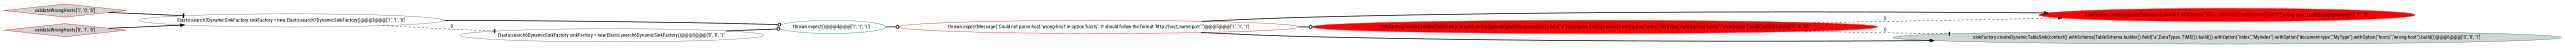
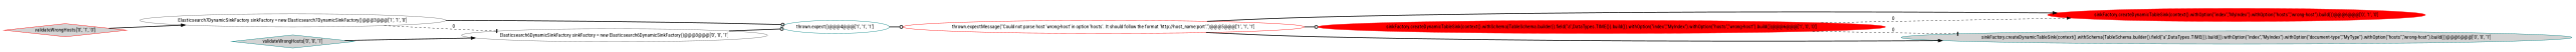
  digraph {
    fontname="Roboto Condensed"
    rankdir=LR
    node [color=red fillcolor=lightgray fontname="Roboto Condensed" shape=ellipse style=filled]
    edge [arrowhead=normal fontname="Roboto Condensed" style=bold]
-   n1 [label="validateWrongHosts['1', '0', '0']" shape=diamond]
    n2 [color=gray40 fillcolor=white label="Elasticsearch7DynamicSinkFactory sinkFactory = new Elasticsearch7DynamicSinkFactory()@@@3@@@['1', '1', '0']"]
    n3 [color=gray40 fillcolor=white label="Elasticsearch6DynamicSinkFactory sinkFactory = new Elasticsearch6DynamicSinkFactory()@@@3@@@['0', '0', '1']"]
    n4 [color=teal fillcolor=white label="thrown.expect()@@@4@@@['1', '1', '1']"]
    n5 [fillcolor=white label="thrown.expectMessage(\"Could not parse host 'wrong-host' in option 'hosts'. It should follow the format 'http://host_name:port'.\")@@@5@@@['1', '1', '1']"]
    n6 [label="validateWrongHosts['0', '1', '0']" shape=diamond]
    n7 [fillcolor=red label="sinkFactory.createDynamicTableSink(context().withOption(\"index\",\"MyIndex\").withOption(\"hosts\",\"wrong-host\").build())@@@6@@@['0', '1', '0']"]
    n8 [color=teal label="sinkFactory.createDynamicTableSink(context().withSchema(TableSchema.builder().field(\"a\",DataTypes.TIME()).build()).withOption(\"index\",\"MyIndex\").withOption(\"document-type\",\"MyType\").withOption(\"hosts\",\"wrong-host\").build())@@@6@@@['0', '0', '1']"]
    n9 [fillcolor=red label="sinkFactory.createDynamicTableSink(context().withSchema(TableSchema.builder().field(\"a\",DataTypes.TIME()).build()).withOption(\"index\",\"MyIndex\").withOption(\"hosts\",\"wrong-host\").build())@@@6@@@['1', '0', '0']"]
-   n1 -> n2 [arrowhead=tee]
+   n10 [color=teal label="validateWrongHosts['0', '0', '1']" shape=diamond]
    n2 -> n3 [arrowhead=tee label=0 style=dashed]
    n2 -> n4 [arrowhead=odot]
    n3 -> n4 [arrowhead=odot]
    n4 -> n5 [arrowhead=odot]
    n5 -> n7
    n5 -> n8
    n5 -> n9 [arrowhead=odot]
    n6 -> n2
    n9 -> n7 [label=0 style=dashed]
    n9 -> n8 [arrowhead=tee label=0 style=dashed]
+   n10 -> n3
  }
